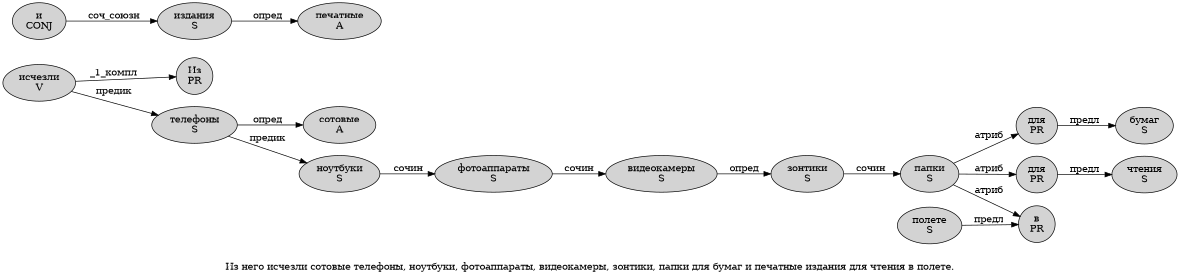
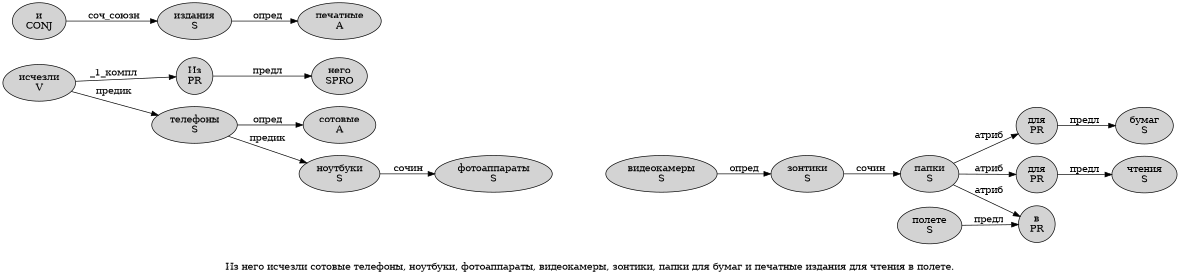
  digraph {
    label="Из него исчезли сотовые телефоны, ноутбуки, фотоаппараты, видеокамеры, зонтики, папки для бумаг и печатные издания для чтения в полете."
    rankdir=LR
    node [fillcolor=lightgray penwidth=1 shape=ellipse style=filled]
    n1 [label="Из\nPR"]
+   n2 [label="него\nSPRO"]
    n3 [label="исчезли\nV"]
    n4 [label="телефоны\nS"]
    n5 [label="сотовые\nA"]
    n6 [label="ноутбуки\nS"]
    n7 [label="фотоаппараты\nS"]
    n8 [label="видеокамеры\nS"]
    n9 [label="зонтики\nS"]
    n10 [label="папки\nS"]
    n11 [label="для\nPR"]
    n12 [label="для\nPR"]
    n13 [label="в\nPR"]
    n14 [label="бумаг\nS"]
    n15 [label="чтения\nS"]
    n16 [label="и\nCONJ"]
    n17 [label="издания\nS"]
    n18 [label="печатные\nA"]
    n19 [label="полете\nS"]
+   n1 -> n2 [label="предл"]
    n3 -> n1 [label="_1_компл"]
    n3 -> n4 [label="предик"]
    n4 -> n5 [label="опред"]
    n4 -> n6 [label="предик"]
    n6 -> n7 [label="сочин"]
-   n7 -> n8 [label="сочин"]
    n8 -> n9 [label="опред"]
    n9 -> n10 [label="сочин"]
    n10 -> n11 [label="атриб"]
    n10 -> n12 [label="атриб"]
    n10 -> n13 [label="атриб"]
    n11 -> n14 [label="предл"]
    n12 -> n15 [label="предл"]
    n16 -> n17 [label="соч_союзн"]
    n17 -> n18 [label="опред"]
    n19 -> n13 [label="предл"]
  }
